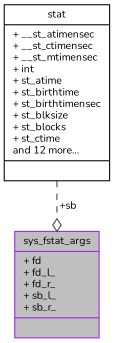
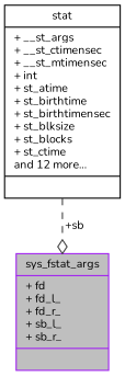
  digraph {
    fontname=Nunito
    node [fontname=Nunito fontsize=10 shape=record style=filled]
    n1 [color=purple fillcolor=grey75 fontcolor=black height=0.2 label="{sys_fstat_args\n|+ fd\l+ fd_l_\l+ fd_r_\l+ sb_l_\l+ sb_r_\l|}" width=0.4]
-   n2 [color=black fillcolor=white height=0.2 label="{stat\n|+ __st_atimensec\l+ __st_ctimensec\l+ __st_mtimensec\l+ int\l+ st_atime\l+ st_birthtime\l+ st_birthtimensec\l+ st_blksize\l+ st_blocks\l+ st_ctime\land 12 more...\l|}" width=0.4]
+   n2 [color=black fillcolor=white height=0.2 label="{stat\n|+ __st_args\l+ __st_ctimensec\l+ __st_mtimensec\l+ int\l+ st_atime\l+ st_birthtime\l+ st_birthtimensec\l+ st_blksize\l+ st_blocks\l+ st_ctime\land 12 more...\l|}" width=0.4]
    n2 -> n1 [arrowhead=odiamond color=grey25 fontname=Nunito fontsize=10 label=" +sb" labelfontname=Helvetica labelfontsize=10 style=dashed]
  }
